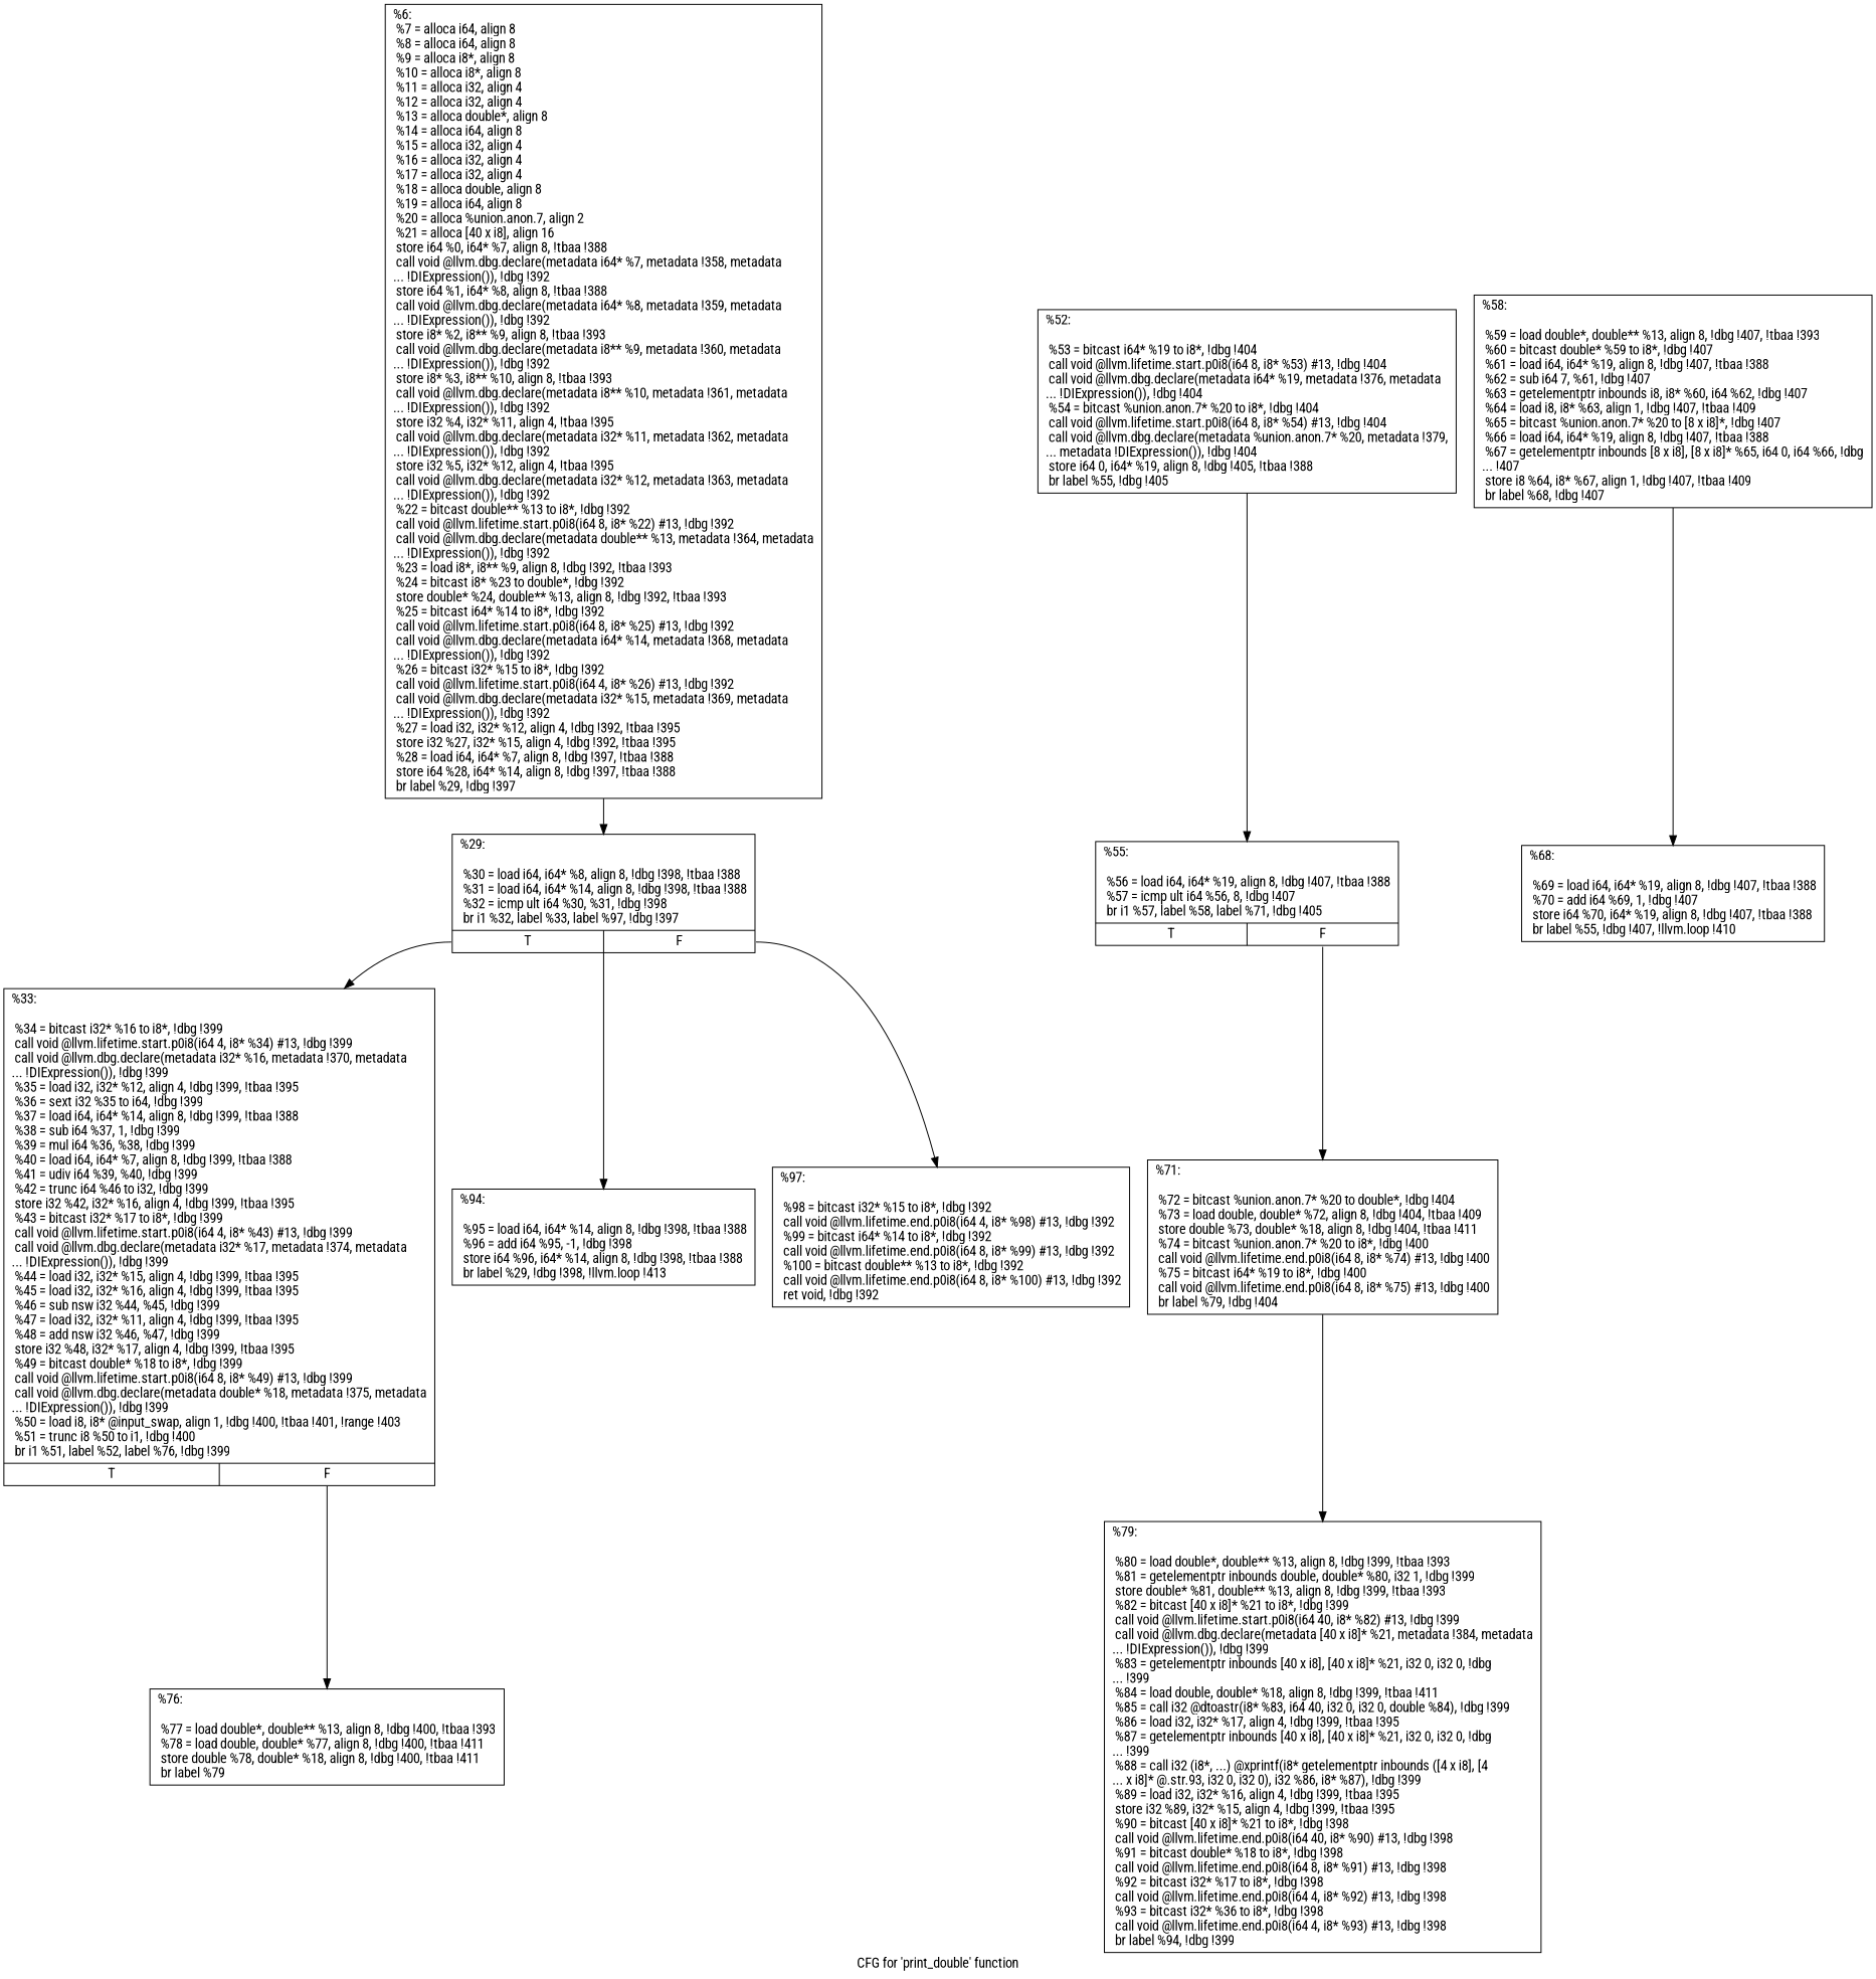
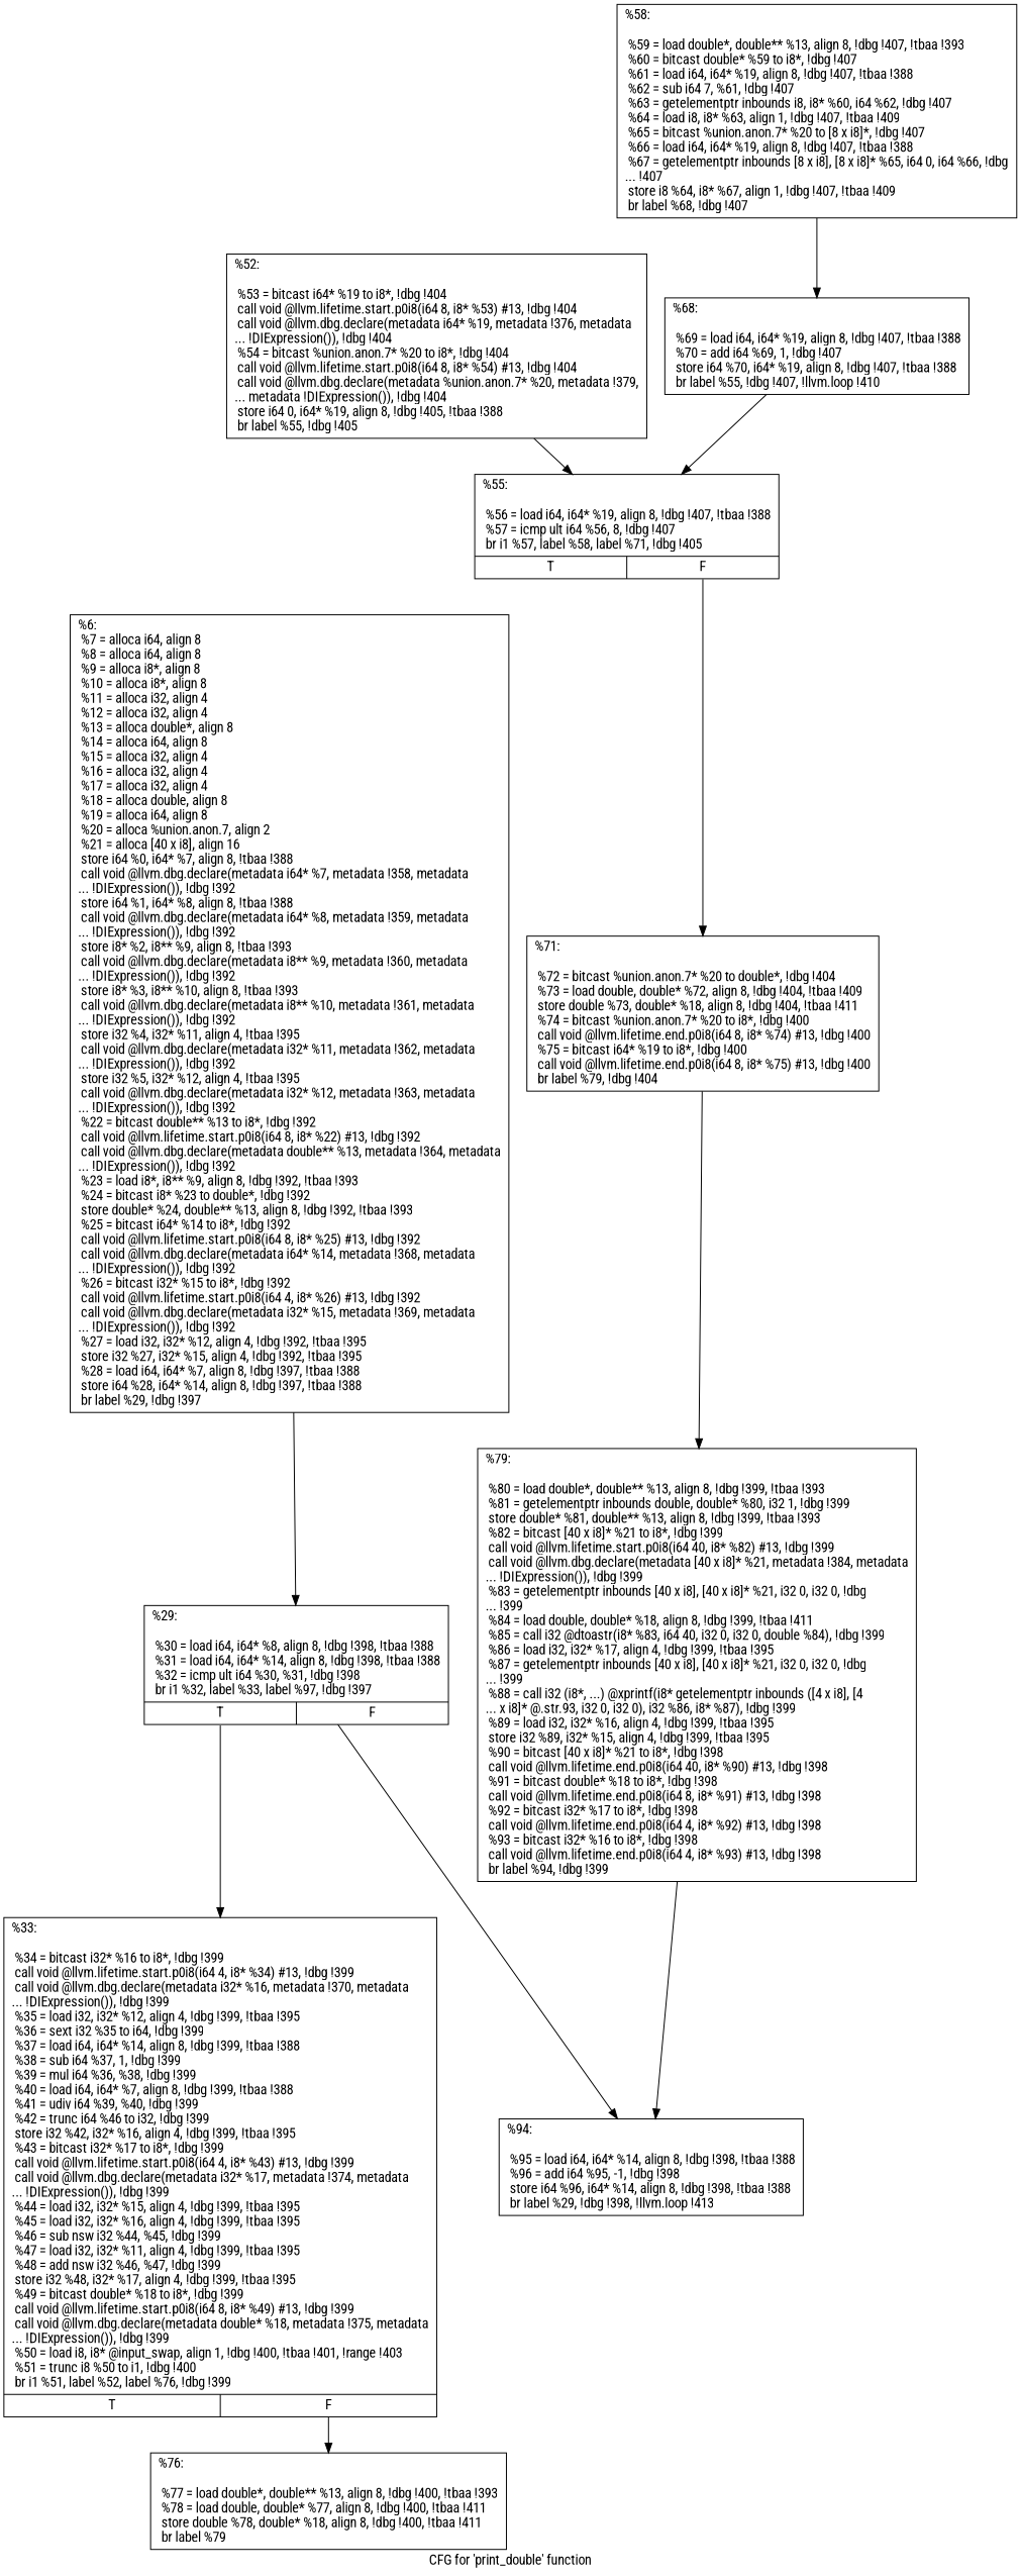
  digraph {
    fontname="Roboto Condensed"
    label="CFG for 'print_double' function"
    node [fontname="Roboto Condensed" shape=record]
    edge [fontname="Roboto Condensed"]
    n1 [label="{%6:\l  %7 = alloca i64, align 8\l  %8 = alloca i64, align 8\l  %9 = alloca i8*, align 8\l  %10 = alloca i8*, align 8\l  %11 = alloca i32, align 4\l  %12 = alloca i32, align 4\l  %13 = alloca double*, align 8\l  %14 = alloca i64, align 8\l  %15 = alloca i32, align 4\l  %16 = alloca i32, align 4\l  %17 = alloca i32, align 4\l  %18 = alloca double, align 8\l  %19 = alloca i64, align 8\l  %20 = alloca %union.anon.7, align 2\l  %21 = alloca [40 x i8], align 16\l  store i64 %0, i64* %7, align 8, !tbaa !388\l  call void @llvm.dbg.declare(metadata i64* %7, metadata !358, metadata\l... !DIExpression()), !dbg !392\l  store i64 %1, i64* %8, align 8, !tbaa !388\l  call void @llvm.dbg.declare(metadata i64* %8, metadata !359, metadata\l... !DIExpression()), !dbg !392\l  store i8* %2, i8** %9, align 8, !tbaa !393\l  call void @llvm.dbg.declare(metadata i8** %9, metadata !360, metadata\l... !DIExpression()), !dbg !392\l  store i8* %3, i8** %10, align 8, !tbaa !393\l  call void @llvm.dbg.declare(metadata i8** %10, metadata !361, metadata\l... !DIExpression()), !dbg !392\l  store i32 %4, i32* %11, align 4, !tbaa !395\l  call void @llvm.dbg.declare(metadata i32* %11, metadata !362, metadata\l... !DIExpression()), !dbg !392\l  store i32 %5, i32* %12, align 4, !tbaa !395\l  call void @llvm.dbg.declare(metadata i32* %12, metadata !363, metadata\l... !DIExpression()), !dbg !392\l  %22 = bitcast double** %13 to i8*, !dbg !392\l  call void @llvm.lifetime.start.p0i8(i64 8, i8* %22) #13, !dbg !392\l  call void @llvm.dbg.declare(metadata double** %13, metadata !364, metadata\l... !DIExpression()), !dbg !392\l  %23 = load i8*, i8** %9, align 8, !dbg !392, !tbaa !393\l  %24 = bitcast i8* %23 to double*, !dbg !392\l  store double* %24, double** %13, align 8, !dbg !392, !tbaa !393\l  %25 = bitcast i64* %14 to i8*, !dbg !392\l  call void @llvm.lifetime.start.p0i8(i64 8, i8* %25) #13, !dbg !392\l  call void @llvm.dbg.declare(metadata i64* %14, metadata !368, metadata\l... !DIExpression()), !dbg !392\l  %26 = bitcast i32* %15 to i8*, !dbg !392\l  call void @llvm.lifetime.start.p0i8(i64 4, i8* %26) #13, !dbg !392\l  call void @llvm.dbg.declare(metadata i32* %15, metadata !369, metadata\l... !DIExpression()), !dbg !392\l  %27 = load i32, i32* %12, align 4, !dbg !392, !tbaa !395\l  store i32 %27, i32* %15, align 4, !dbg !392, !tbaa !395\l  %28 = load i64, i64* %7, align 8, !dbg !397, !tbaa !388\l  store i64 %28, i64* %14, align 8, !dbg !397, !tbaa !388\l  br label %29, !dbg !397\l}"]
    n2 [label="{%29:\l\l  %30 = load i64, i64* %8, align 8, !dbg !398, !tbaa !388\l  %31 = load i64, i64* %14, align 8, !dbg !398, !tbaa !388\l  %32 = icmp ult i64 %30, %31, !dbg !398\l  br i1 %32, label %33, label %97, !dbg !397\l|{<s0>T|<s1>F}}"]
    n3 [label="{%33:\l\l  %34 = bitcast i32* %16 to i8*, !dbg !399\l  call void @llvm.lifetime.start.p0i8(i64 4, i8* %34) #13, !dbg !399\l  call void @llvm.dbg.declare(metadata i32* %16, metadata !370, metadata\l... !DIExpression()), !dbg !399\l  %35 = load i32, i32* %12, align 4, !dbg !399, !tbaa !395\l  %36 = sext i32 %35 to i64, !dbg !399\l  %37 = load i64, i64* %14, align 8, !dbg !399, !tbaa !388\l  %38 = sub i64 %37, 1, !dbg !399\l  %39 = mul i64 %36, %38, !dbg !399\l  %40 = load i64, i64* %7, align 8, !dbg !399, !tbaa !388\l  %41 = udiv i64 %39, %40, !dbg !399\l  %42 = trunc i64 %46 to i32, !dbg !399\l  store i32 %42, i32* %16, align 4, !dbg !399, !tbaa !395\l  %43 = bitcast i32* %17 to i8*, !dbg !399\l  call void @llvm.lifetime.start.p0i8(i64 4, i8* %43) #13, !dbg !399\l  call void @llvm.dbg.declare(metadata i32* %17, metadata !374, metadata\l... !DIExpression()), !dbg !399\l  %44 = load i32, i32* %15, align 4, !dbg !399, !tbaa !395\l  %45 = load i32, i32* %16, align 4, !dbg !399, !tbaa !395\l  %46 = sub nsw i32 %44, %45, !dbg !399\l  %47 = load i32, i32* %11, align 4, !dbg !399, !tbaa !395\l  %48 = add nsw i32 %46, %47, !dbg !399\l  store i32 %48, i32* %17, align 4, !dbg !399, !tbaa !395\l  %49 = bitcast double* %18 to i8*, !dbg !399\l  call void @llvm.lifetime.start.p0i8(i64 8, i8* %49) #13, !dbg !399\l  call void @llvm.dbg.declare(metadata double* %18, metadata !375, metadata\l... !DIExpression()), !dbg !399\l  %50 = load i8, i8* @input_swap, align 1, !dbg !400, !tbaa !401, !range !403\l  %51 = trunc i8 %50 to i1, !dbg !400\l  br i1 %51, label %52, label %76, !dbg !399\l|{<s0>T|<s1>F}}"]
-   n4 [label="{%97:\l\l  %98 = bitcast i32* %15 to i8*, !dbg !392\l  call void @llvm.lifetime.end.p0i8(i64 4, i8* %98) #13, !dbg !392\l  %99 = bitcast i64* %14 to i8*, !dbg !392\l  call void @llvm.lifetime.end.p0i8(i64 8, i8* %99) #13, !dbg !392\l  %100 = bitcast double** %13 to i8*, !dbg !392\l  call void @llvm.lifetime.end.p0i8(i64 8, i8* %100) #13, !dbg !392\l  ret void, !dbg !392\l}"]
    n5 [label="{%94:\l\l  %95 = load i64, i64* %14, align 8, !dbg !398, !tbaa !388\l  %96 = add i64 %95, -1, !dbg !398\l  store i64 %96, i64* %14, align 8, !dbg !398, !tbaa !388\l  br label %29, !dbg !398, !llvm.loop !413\l}"]
    n6 [label="{%76:\l\l  %77 = load double*, double** %13, align 8, !dbg !400, !tbaa !393\l  %78 = load double, double* %77, align 8, !dbg !400, !tbaa !411\l  store double %78, double* %18, align 8, !dbg !400, !tbaa !411\l  br label %79\l}"]
    n7 [label="{%52:\l\l  %53 = bitcast i64* %19 to i8*, !dbg !404\l  call void @llvm.lifetime.start.p0i8(i64 8, i8* %53) #13, !dbg !404\l  call void @llvm.dbg.declare(metadata i64* %19, metadata !376, metadata\l... !DIExpression()), !dbg !404\l  %54 = bitcast %union.anon.7* %20 to i8*, !dbg !404\l  call void @llvm.lifetime.start.p0i8(i64 8, i8* %54) #13, !dbg !404\l  call void @llvm.dbg.declare(metadata %union.anon.7* %20, metadata !379,\l... metadata !DIExpression()), !dbg !404\l  store i64 0, i64* %19, align 8, !dbg !405, !tbaa !388\l  br label %55, !dbg !405\l}"]
    n8 [label="{%55:\l\l  %56 = load i64, i64* %19, align 8, !dbg !407, !tbaa !388\l  %57 = icmp ult i64 %56, 8, !dbg !407\l  br i1 %57, label %58, label %71, !dbg !405\l|{<s0>T|<s1>F}}"]
    n9 [label="{%71:\l\l  %72 = bitcast %union.anon.7* %20 to double*, !dbg !404\l  %73 = load double, double* %72, align 8, !dbg !404, !tbaa !409\l  store double %73, double* %18, align 8, !dbg !404, !tbaa !411\l  %74 = bitcast %union.anon.7* %20 to i8*, !dbg !400\l  call void @llvm.lifetime.end.p0i8(i64 8, i8* %74) #13, !dbg !400\l  %75 = bitcast i64* %19 to i8*, !dbg !400\l  call void @llvm.lifetime.end.p0i8(i64 8, i8* %75) #13, !dbg !400\l  br label %79, !dbg !404\l}"]
-   n10 [label="{%79:\l\l  %80 = load double*, double** %13, align 8, !dbg !399, !tbaa !393\l  %81 = getelementptr inbounds double, double* %80, i32 1, !dbg !399\l  store double* %81, double** %13, align 8, !dbg !399, !tbaa !393\l  %82 = bitcast [40 x i8]* %21 to i8*, !dbg !399\l  call void @llvm.lifetime.start.p0i8(i64 40, i8* %82) #13, !dbg !399\l  call void @llvm.dbg.declare(metadata [40 x i8]* %21, metadata !384, metadata\l... !DIExpression()), !dbg !399\l  %83 = getelementptr inbounds [40 x i8], [40 x i8]* %21, i32 0, i32 0, !dbg\l... !399\l  %84 = load double, double* %18, align 8, !dbg !399, !tbaa !411\l  %85 = call i32 @dtoastr(i8* %83, i64 40, i32 0, i32 0, double %84), !dbg !399\l  %86 = load i32, i32* %17, align 4, !dbg !399, !tbaa !395\l  %87 = getelementptr inbounds [40 x i8], [40 x i8]* %21, i32 0, i32 0, !dbg\l... !399\l  %88 = call i32 (i8*, ...) @xprintf(i8* getelementptr inbounds ([4 x i8], [4\l... x i8]* @.str.93, i32 0, i32 0), i32 %86, i8* %87), !dbg !399\l  %89 = load i32, i32* %16, align 4, !dbg !399, !tbaa !395\l  store i32 %89, i32* %15, align 4, !dbg !399, !tbaa !395\l  %90 = bitcast [40 x i8]* %21 to i8*, !dbg !398\l  call void @llvm.lifetime.end.p0i8(i64 40, i8* %90) #13, !dbg !398\l  %91 = bitcast double* %18 to i8*, !dbg !398\l  call void @llvm.lifetime.end.p0i8(i64 8, i8* %91) #13, !dbg !398\l  %92 = bitcast i32* %17 to i8*, !dbg !398\l  call void @llvm.lifetime.end.p0i8(i64 4, i8* %92) #13, !dbg !398\l  %93 = bitcast i32* %36 to i8*, !dbg !398\l  call void @llvm.lifetime.end.p0i8(i64 4, i8* %93) #13, !dbg !398\l  br label %94, !dbg !399\l}"]
+   n10 [label="{%79:\l\l  %80 = load double*, double** %13, align 8, !dbg !399, !tbaa !393\l  %81 = getelementptr inbounds double, double* %80, i32 1, !dbg !399\l  store double* %81, double** %13, align 8, !dbg !399, !tbaa !393\l  %82 = bitcast [40 x i8]* %21 to i8*, !dbg !399\l  call void @llvm.lifetime.start.p0i8(i64 40, i8* %82) #13, !dbg !399\l  call void @llvm.dbg.declare(metadata [40 x i8]* %21, metadata !384, metadata\l... !DIExpression()), !dbg !399\l  %83 = getelementptr inbounds [40 x i8], [40 x i8]* %21, i32 0, i32 0, !dbg\l... !399\l  %84 = load double, double* %18, align 8, !dbg !399, !tbaa !411\l  %85 = call i32 @dtoastr(i8* %83, i64 40, i32 0, i32 0, double %84), !dbg !399\l  %86 = load i32, i32* %17, align 4, !dbg !399, !tbaa !395\l  %87 = getelementptr inbounds [40 x i8], [40 x i8]* %21, i32 0, i32 0, !dbg\l... !399\l  %88 = call i32 (i8*, ...) @xprintf(i8* getelementptr inbounds ([4 x i8], [4\l... x i8]* @.str.93, i32 0, i32 0), i32 %86, i8* %87), !dbg !399\l  %89 = load i32, i32* %16, align 4, !dbg !399, !tbaa !395\l  store i32 %89, i32* %15, align 4, !dbg !399, !tbaa !395\l  %90 = bitcast [40 x i8]* %21 to i8*, !dbg !398\l  call void @llvm.lifetime.end.p0i8(i64 40, i8* %90) #13, !dbg !398\l  %91 = bitcast double* %18 to i8*, !dbg !398\l  call void @llvm.lifetime.end.p0i8(i64 8, i8* %91) #13, !dbg !398\l  %92 = bitcast i32* %17 to i8*, !dbg !398\l  call void @llvm.lifetime.end.p0i8(i64 4, i8* %92) #13, !dbg !398\l  %93 = bitcast i32* %16 to i8*, !dbg !398\l  call void @llvm.lifetime.end.p0i8(i64 4, i8* %93) #13, !dbg !398\l  br label %94, !dbg !399\l}"]
    n11 [label="{%58:\l\l  %59 = load double*, double** %13, align 8, !dbg !407, !tbaa !393\l  %60 = bitcast double* %59 to i8*, !dbg !407\l  %61 = load i64, i64* %19, align 8, !dbg !407, !tbaa !388\l  %62 = sub i64 7, %61, !dbg !407\l  %63 = getelementptr inbounds i8, i8* %60, i64 %62, !dbg !407\l  %64 = load i8, i8* %63, align 1, !dbg !407, !tbaa !409\l  %65 = bitcast %union.anon.7* %20 to [8 x i8]*, !dbg !407\l  %66 = load i64, i64* %19, align 8, !dbg !407, !tbaa !388\l  %67 = getelementptr inbounds [8 x i8], [8 x i8]* %65, i64 0, i64 %66, !dbg\l... !407\l  store i8 %64, i8* %67, align 1, !dbg !407, !tbaa !409\l  br label %68, !dbg !407\l}"]
    n12 [label="{%68:\l\l  %69 = load i64, i64* %19, align 8, !dbg !407, !tbaa !388\l  %70 = add i64 %69, 1, !dbg !407\l  store i64 %70, i64* %19, align 8, !dbg !407, !tbaa !388\l  br label %55, !dbg !407, !llvm.loop !410\l}"]
    n1 -> n2
    n2 -> n3 [tailport=s0]
-   n2 -> n4 [tailport=s1]
    n2 -> n5
    n3 -> n6 [tailport=s1]
    n7 -> n8
    n8 -> n9 [tailport=s1]
    n9 -> n10
+   n10 -> n5
    n11 -> n12
+   n12 -> n8
  }
